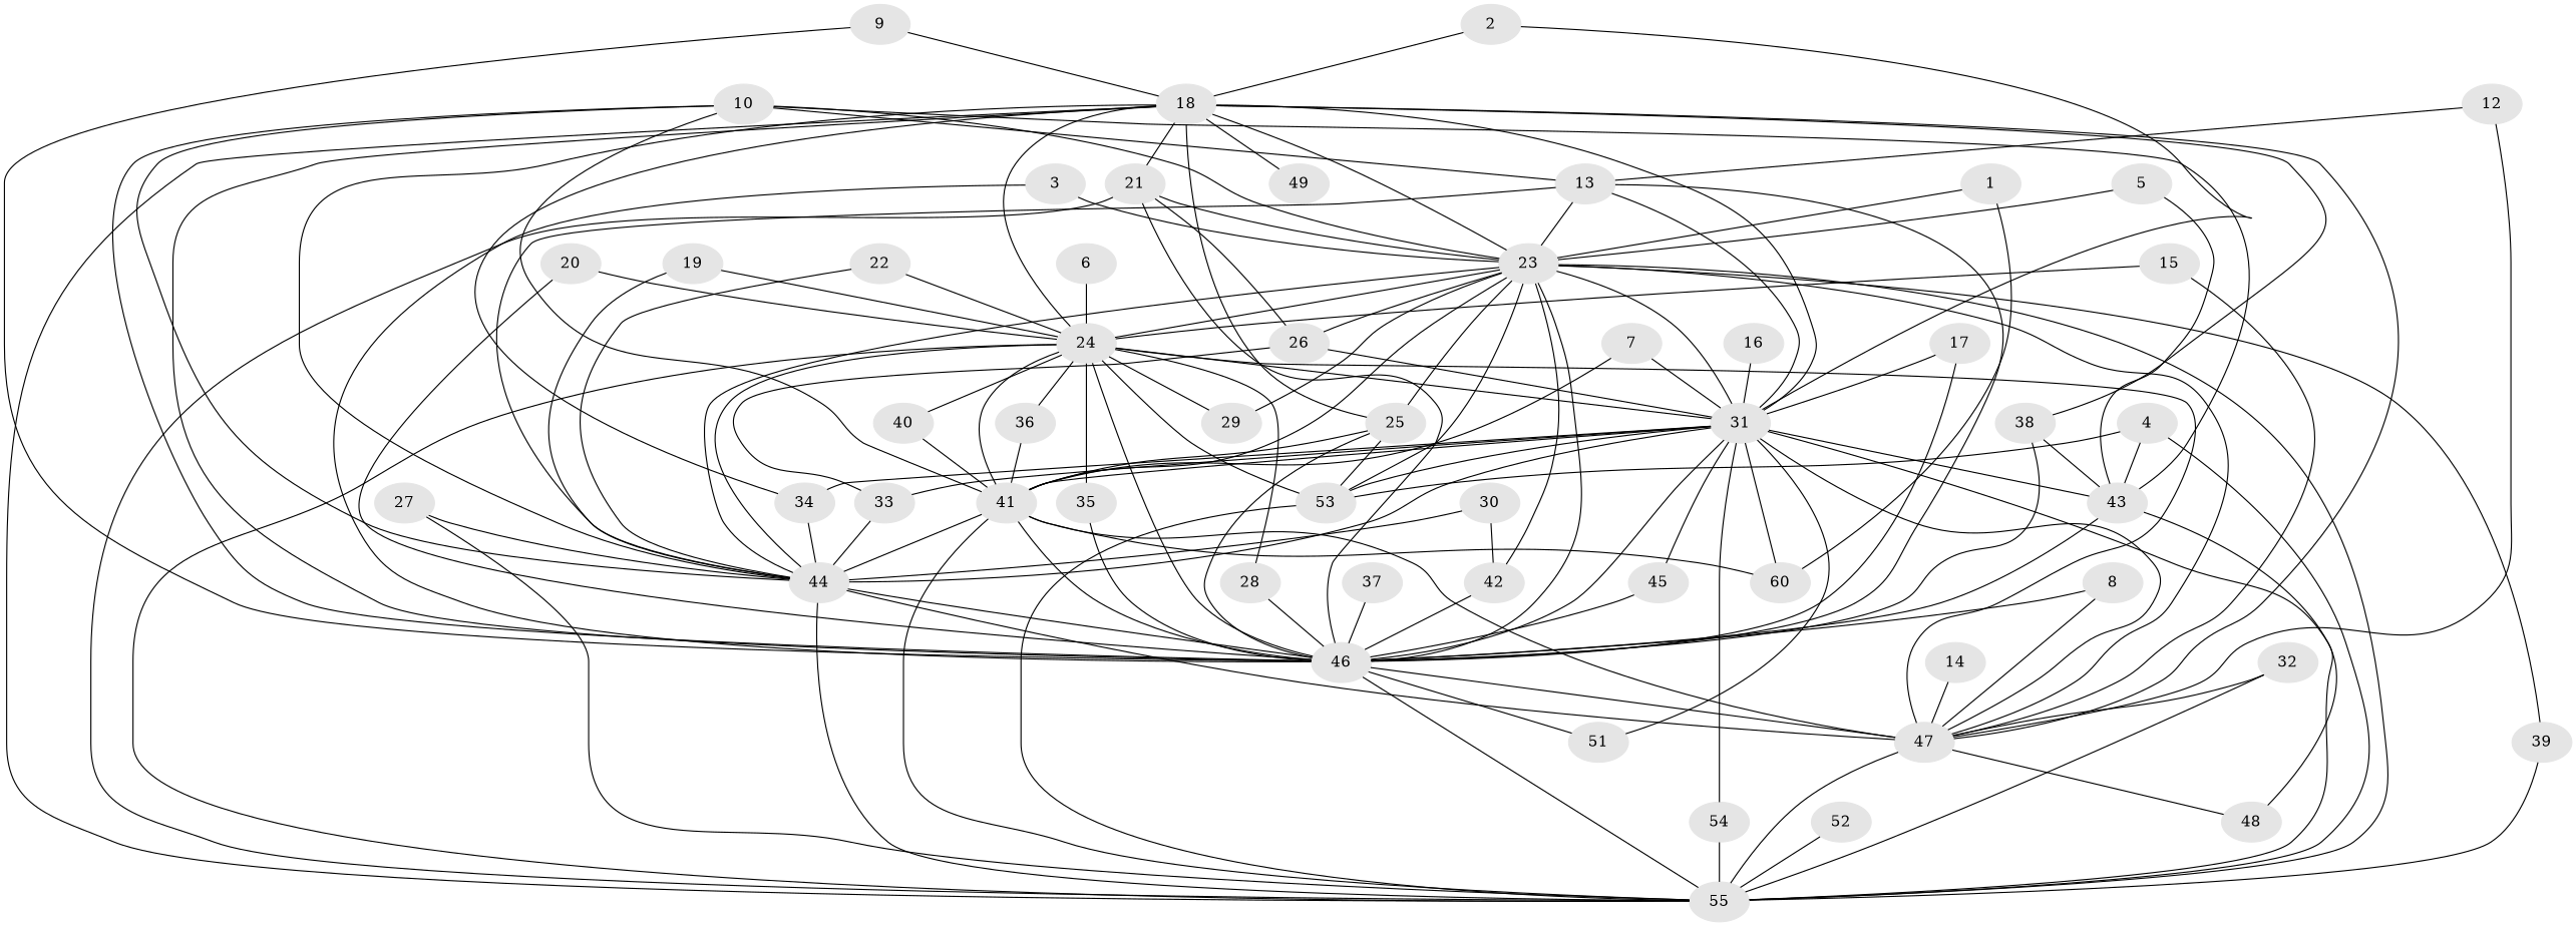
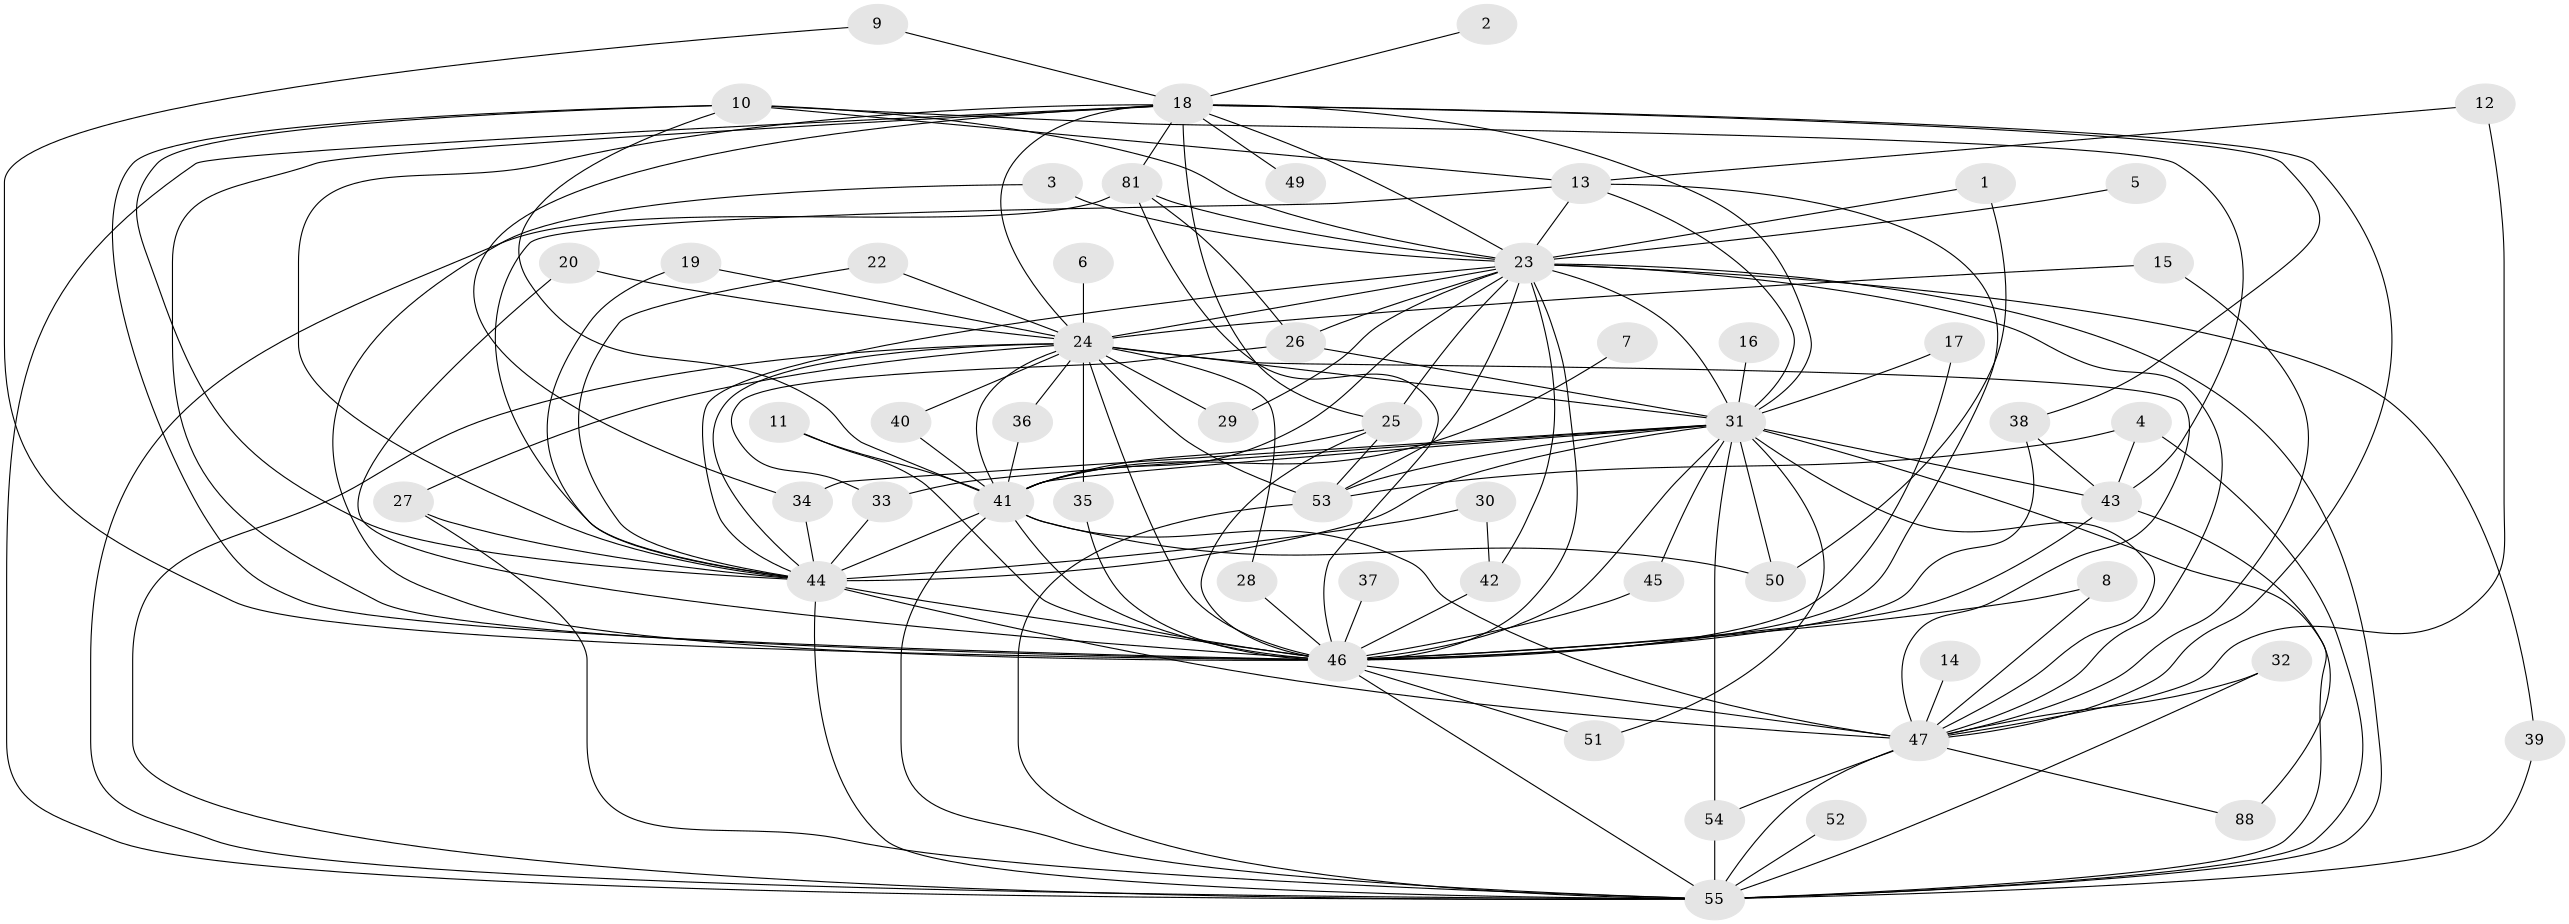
  graph {
    node [color=gray90 style=filled]
    edge [weight=1.0]
    1
    23
-   50 [label=60]
+   50
    18
    31
    46
    24
    47
    44
-   21
+   21 [label=81]
    25
    34
    38
    49
    55
    53
    41
    26
    29
    39
    42
    2
    43
    33
    45
    51
    54
    3
    4
-   48
+   48 [label=88]
    5
    6
    27
    28
    35
    36
    40
    7
    8
    9
    10
    13
+   11
    12
    14
    15
    16
    17
    19
    20
    22
    30
    32
    37
    52
    1 -- 23
    1 -- 50
    23 -- 31
    23 -- 46 [weight=3.0]
    23 -- 24
    23 -- 47
    23 -- 44
    23 -- 25
    23 -- 55
    23 -- 53
    23 -- 41
    23 -- 26
    23 -- 29
    23 -- 39
    23 -- 42 [weight=2.0]
    18 -- 23
    18 -- 31 [weight=4.0]
    18 -- 46 [weight=2.0]
    18 -- 24
    18 -- 47
    18 -- 44 [weight=2.0]
    18 -- 21
    18 -- 25
    18 -- 34
    18 -- 38
    18 -- 49
    18 -- 55 [weight=2.0]
    31 -- 50 [weight=2.0]
    31 -- 46 [weight=2.0]
    31 -- 47 [weight=2.0]
    31 -- 44
    31 -- 34
    31 -- 55 [weight=2.0]
    31 -- 53 [weight=3.0]
    31 -- 41 [weight=2.0]
    31 -- 43 [weight=2.0]
    31 -- 33 [weight=2.0]
    31 -- 45
    31 -- 51
    31 -- 54
    46 -- 47 [weight=2.0]
    46 -- 55 [weight=2.0]
    46 -- 51
    24 -- 31
    24 -- 46 [weight=2.0]
    24 -- 47 [weight=2.0]
    24 -- 44
    24 -- 55
    24 -- 53
    24 -- 41
    24 -- 29
+   24 -- 27
    24 -- 28
    24 -- 35
    24 -- 36
    24 -- 40
    47 -- 55 [weight=3.0]
+   47 -- 54
    47 -- 48
    44 -- 46 [weight=3.0]
    44 -- 47
    44 -- 55
    21 -- 23
    21 -- 46
    21 -- 55
    21 -- 26
    25 -- 46
    25 -- 53
    25 -- 41
    34 -- 44
    38 -- 46
    38 -- 43
    53 -- 55
    41 -- 50
    41 -- 46 [weight=3.0]
    41 -- 47
    41 -- 44 [weight=2.0]
    41 -- 55
    26 -- 31
    26 -- 33
    39 -- 55
    42 -- 46 [weight=2.0]
    2 -- 18
-   2 -- 31
    43 -- 46
    43 -- 48
    33 -- 44
    45 -- 46 [weight=2.0]
    54 -- 55
    3 -- 23
    3 -- 46
    4 -- 55
    4 -- 53
    4 -- 43
    5 -- 23
-   5 -- 43
    6 -- 24
    27 -- 44
    27 -- 55
    28 -- 46
    35 -- 46
    36 -- 41
    40 -- 41
-   7 -- 31
    7 -- 41
    8 -- 46
    8 -- 47
    9 -- 18
    9 -- 46
    10 -- 23
    10 -- 46
    10 -- 44
    10 -- 41
    10 -- 43
    10 -- 13
    13 -- 23
    13 -- 31
    13 -- 46
    13 -- 44
+   11 -- 46
+   11 -- 41
    12 -- 47
    12 -- 13
    14 -- 47
    15 -- 24
    15 -- 47
    16 -- 31
    17 -- 31
    17 -- 46
    19 -- 24
    19 -- 44
    20 -- 46 [weight=2.0]
    20 -- 24
    22 -- 24
    22 -- 44
    30 -- 44
    30 -- 42
    32 -- 47
    32 -- 55
    37 -- 46
    52 -- 55
  }
